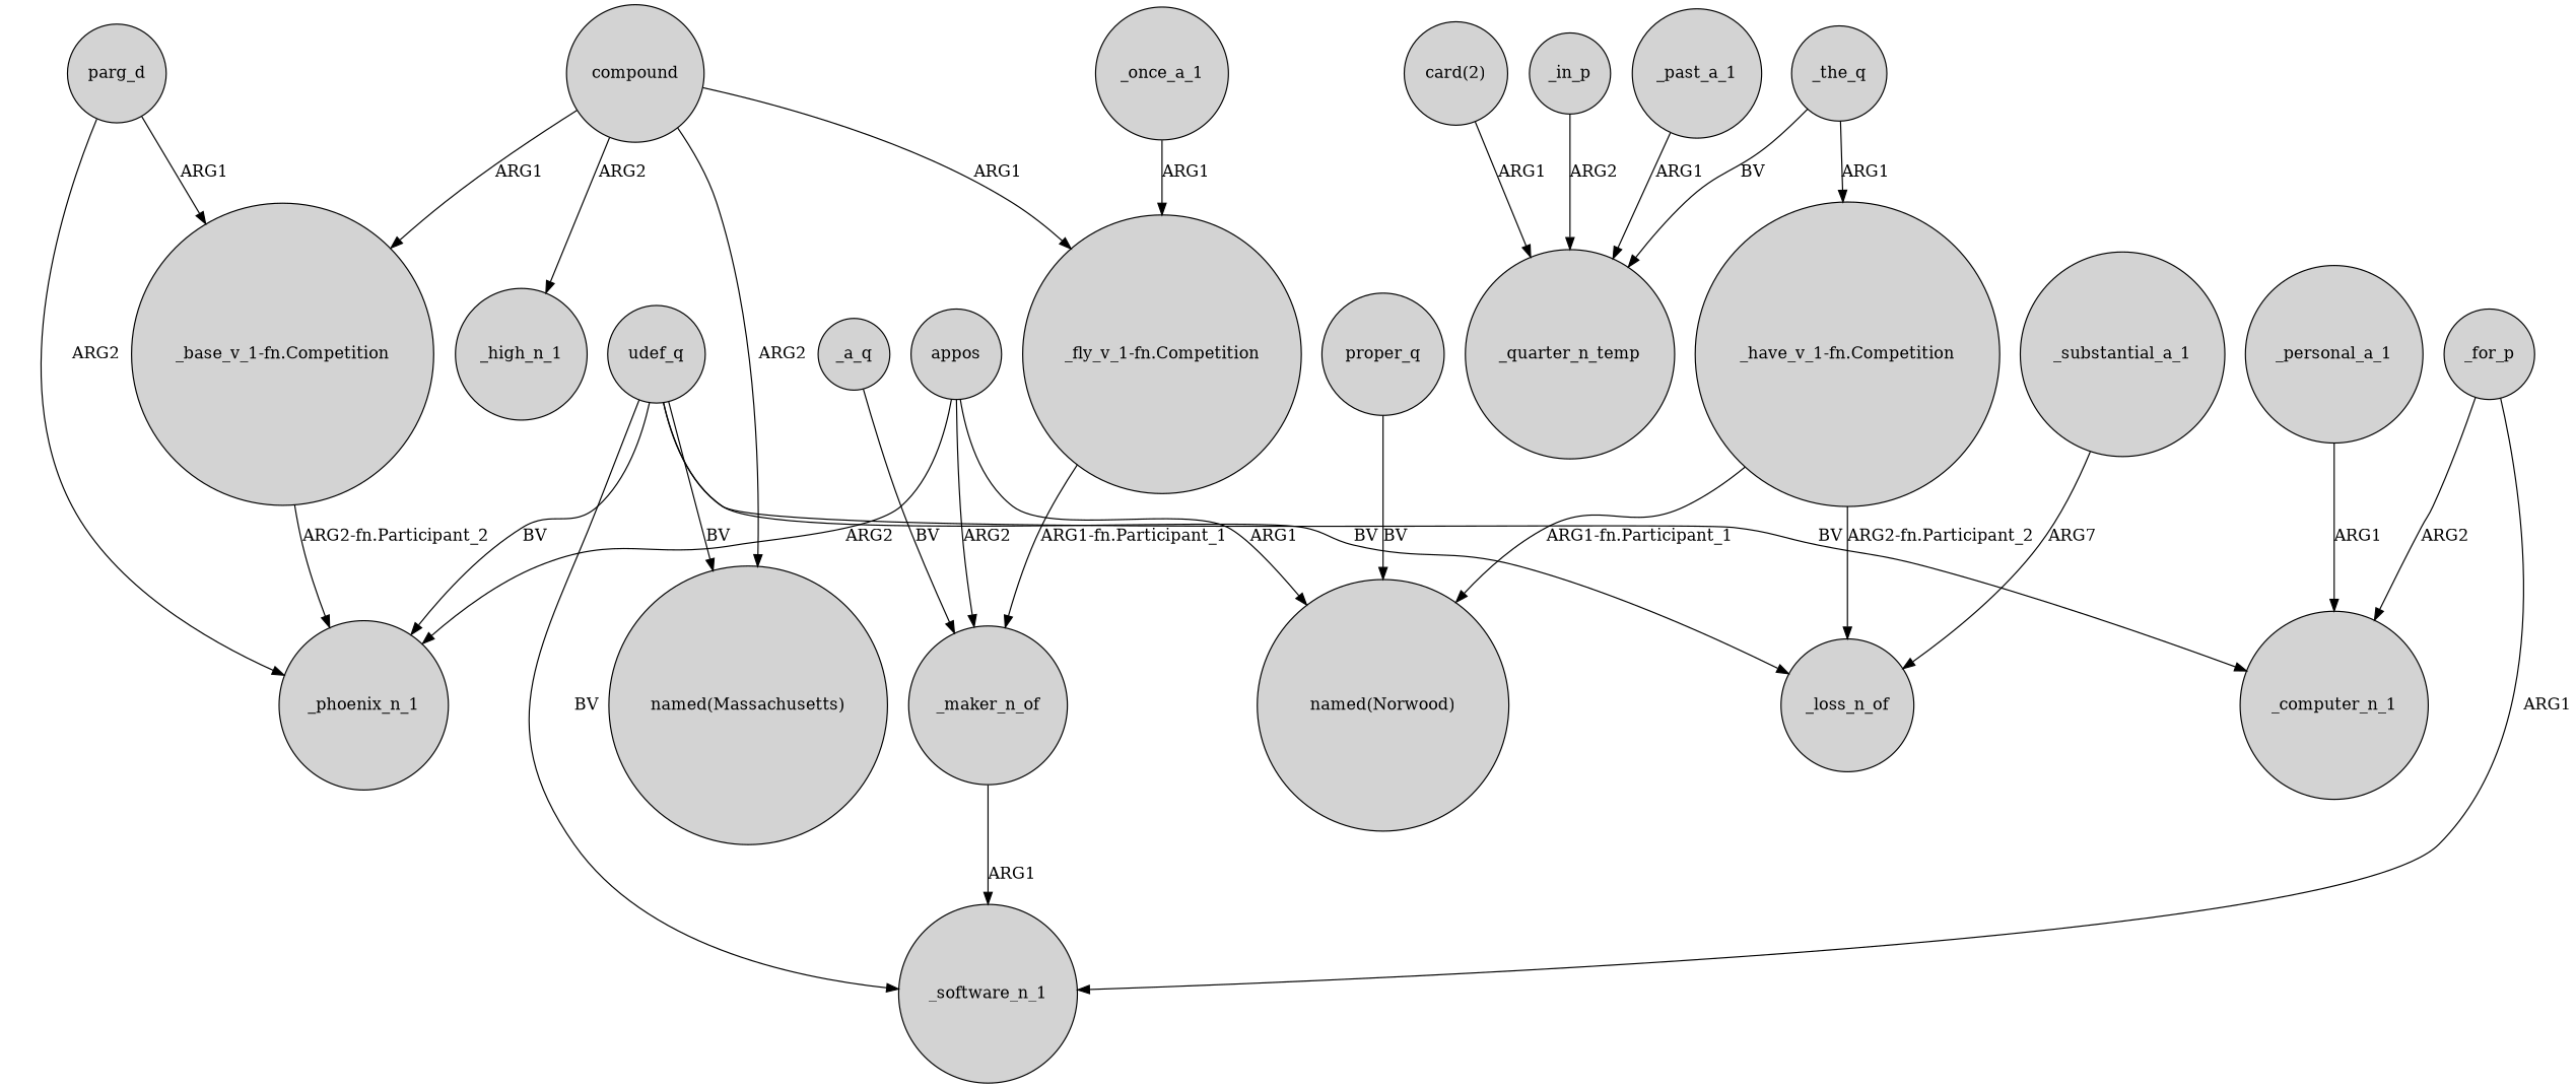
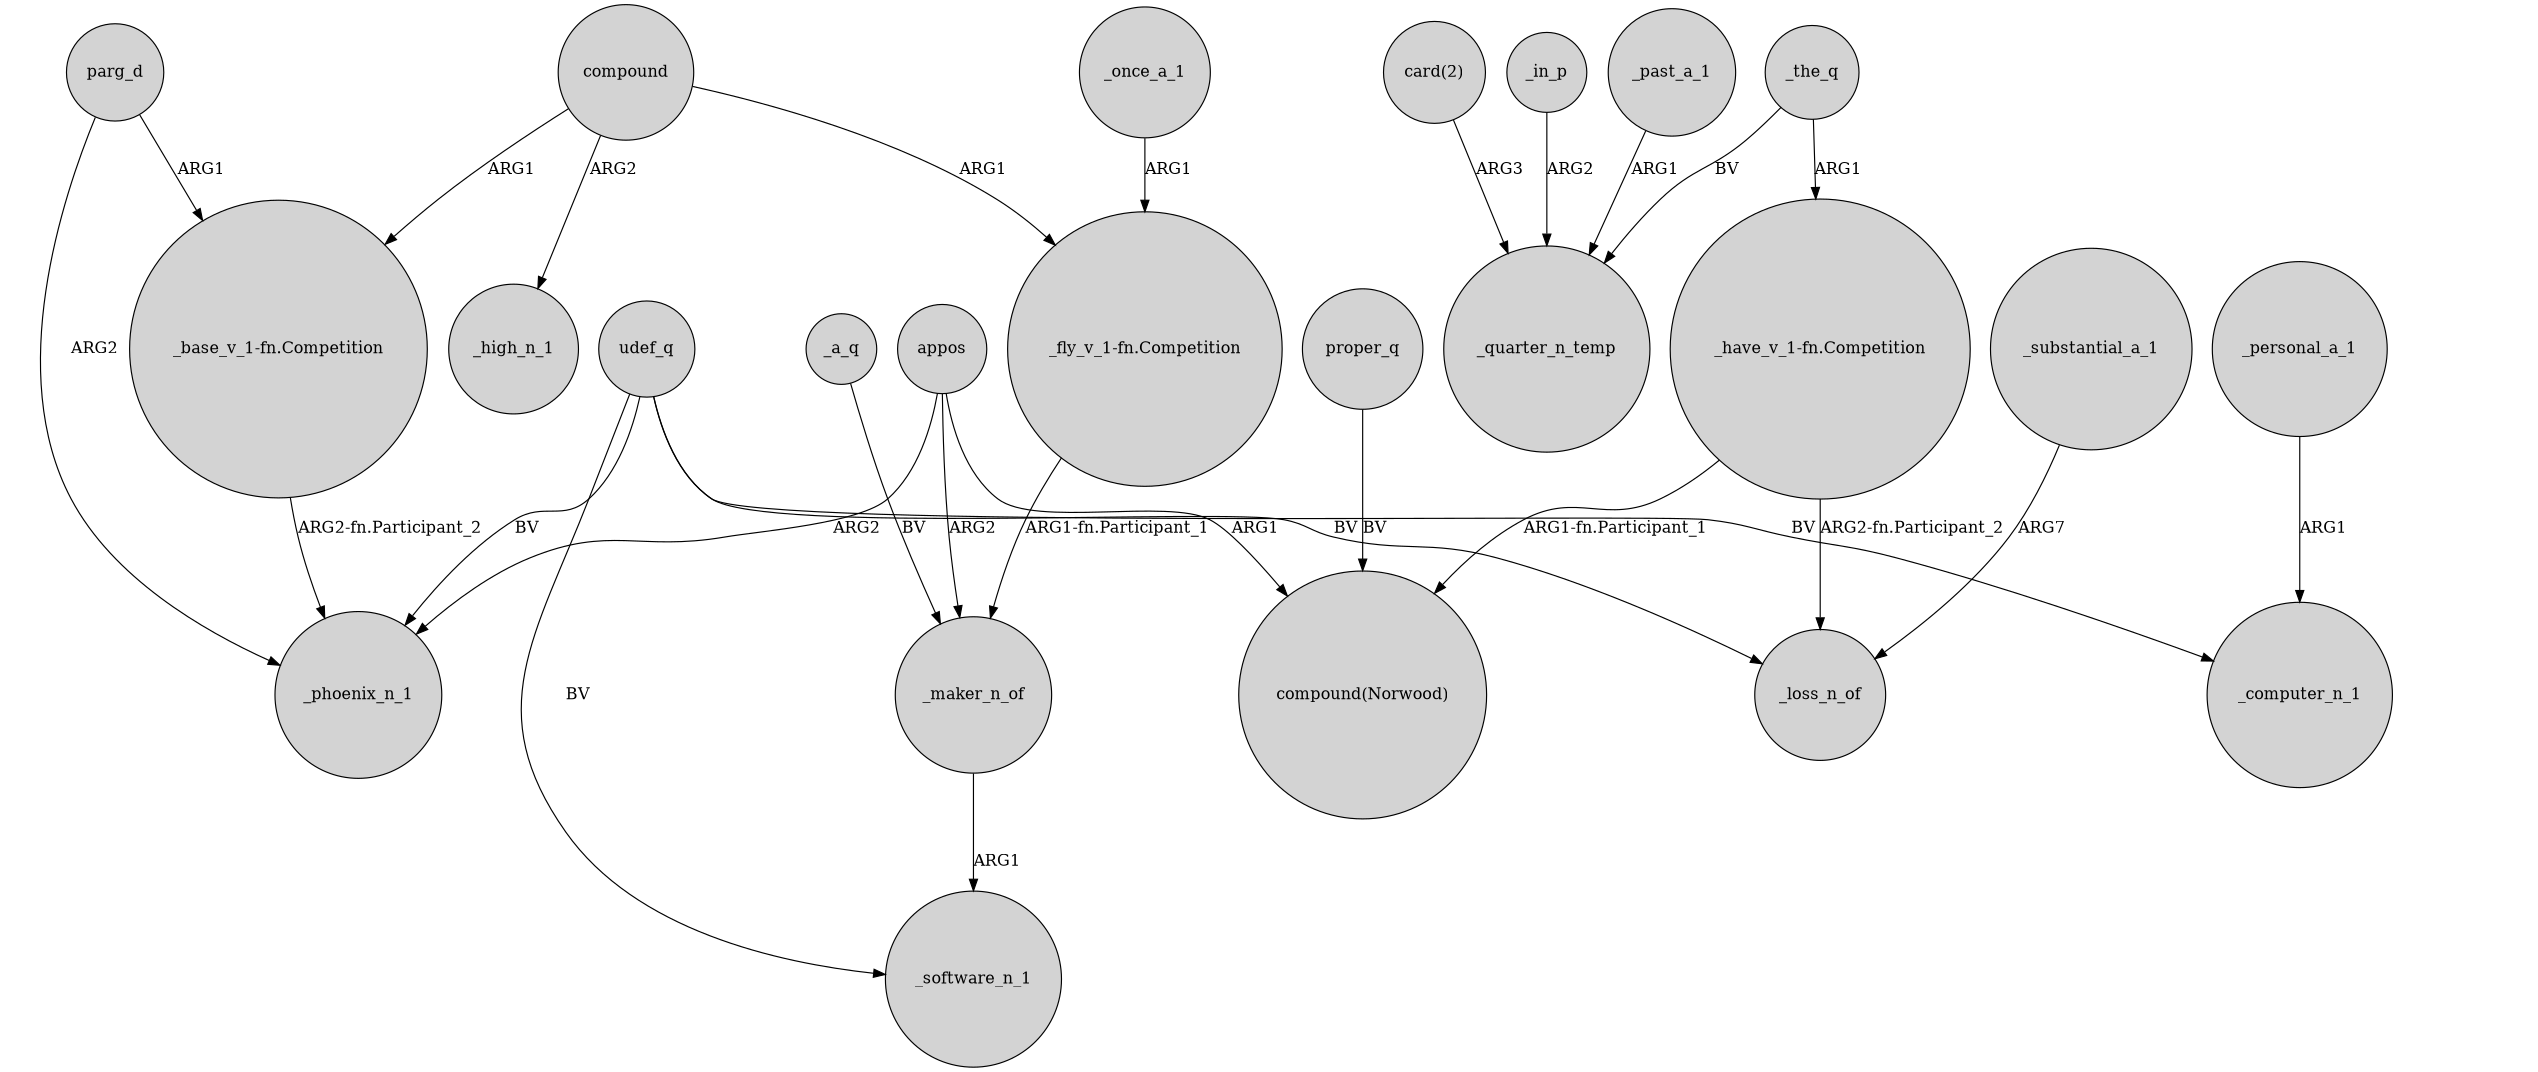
  digraph {
    node [shape=circle style=filled]
    _maker_n_of
    _software_n_1
    _in_p
    _quarter_n_temp
    "_have_v_1-fn.Competition"
-   "named(Norwood)"
+   "named(Norwood)" [label="compound(Norwood)"]
    _loss_n_of
    _once_a_1
    "_fly_v_1-fn.Competition"
    compound
    _high_n_1
-   "named(Massachusetts)"
    "_base_v_1-fn.Competition"
    _phoenix_n_1
    parg_d
    appos
    _the_q
    _past_a_1
    udef_q
    _computer_n_1
-   _for_p
    _personal_a_1
    "card(2)"
    _substantial_a_1
    _a_q
    proper_q
    _maker_n_of -> _software_n_1 [label=ARG1]
    _in_p -> _quarter_n_temp [label=ARG2]
    "_have_v_1-fn.Competition" -> "named(Norwood)" [label="ARG1-fn.Participant_1"]
    "_have_v_1-fn.Competition" -> _loss_n_of [label="ARG2-fn.Participant_2"]
    _once_a_1 -> "_fly_v_1-fn.Competition" [label=ARG1]
    "_fly_v_1-fn.Competition" -> _maker_n_of [label="ARG1-fn.Participant_1"]
    compound -> "_fly_v_1-fn.Competition" [label=ARG1]
    compound -> _high_n_1 [label=ARG2]
-   compound -> "named(Massachusetts)" [label=ARG2]
    compound -> "_base_v_1-fn.Competition" [label=ARG1]
    "_base_v_1-fn.Competition" -> _phoenix_n_1 [label="ARG2-fn.Participant_2"]
    parg_d -> "_base_v_1-fn.Competition" [label=ARG1]
    parg_d -> _phoenix_n_1 [label=ARG2]
    appos -> _maker_n_of [label=ARG2]
    appos -> "named(Norwood)" [label=ARG1]
    appos -> _phoenix_n_1 [label=ARG2]
    _the_q -> _quarter_n_temp [label=BV]
    _the_q -> "_have_v_1-fn.Competition" [label=ARG1]
    _past_a_1 -> _quarter_n_temp [label=ARG1]
    udef_q -> _software_n_1 [label=BV]
    udef_q -> _loss_n_of [label=BV]
-   udef_q -> "named(Massachusetts)" [label=BV]
    udef_q -> _phoenix_n_1 [label=BV]
    udef_q -> _computer_n_1 [label=BV]
-   _for_p -> _software_n_1 [label=ARG1]
-   _for_p -> _computer_n_1 [label=ARG2]
    _personal_a_1 -> _computer_n_1 [label=ARG1]
-   "card(2)" -> _quarter_n_temp [label=ARG1]
+   "card(2)" -> _quarter_n_temp [label=ARG3]
    _substantial_a_1 -> _loss_n_of [label=ARG7]
    _a_q -> _maker_n_of [label=BV]
    proper_q -> "named(Norwood)" [label=BV]
  }
